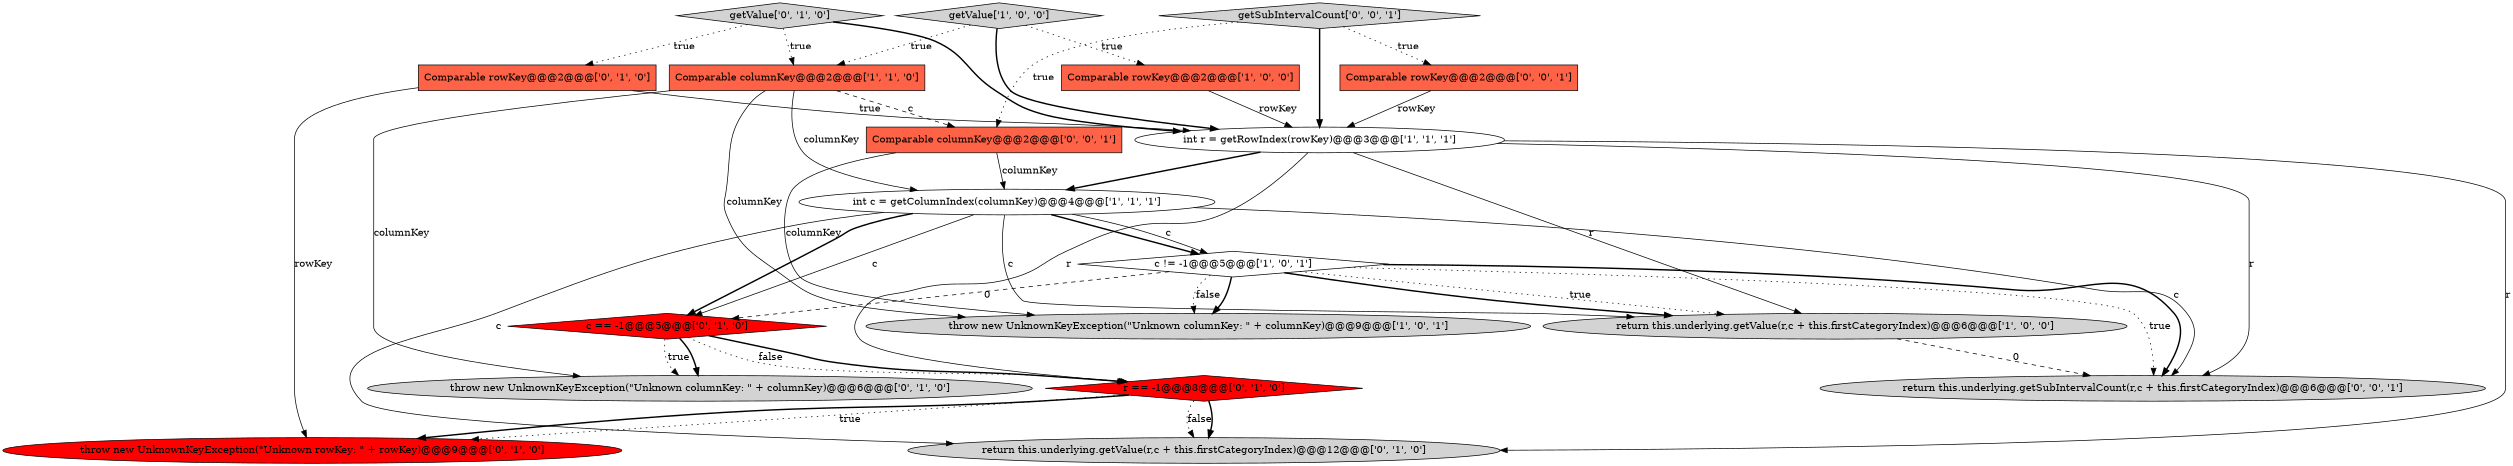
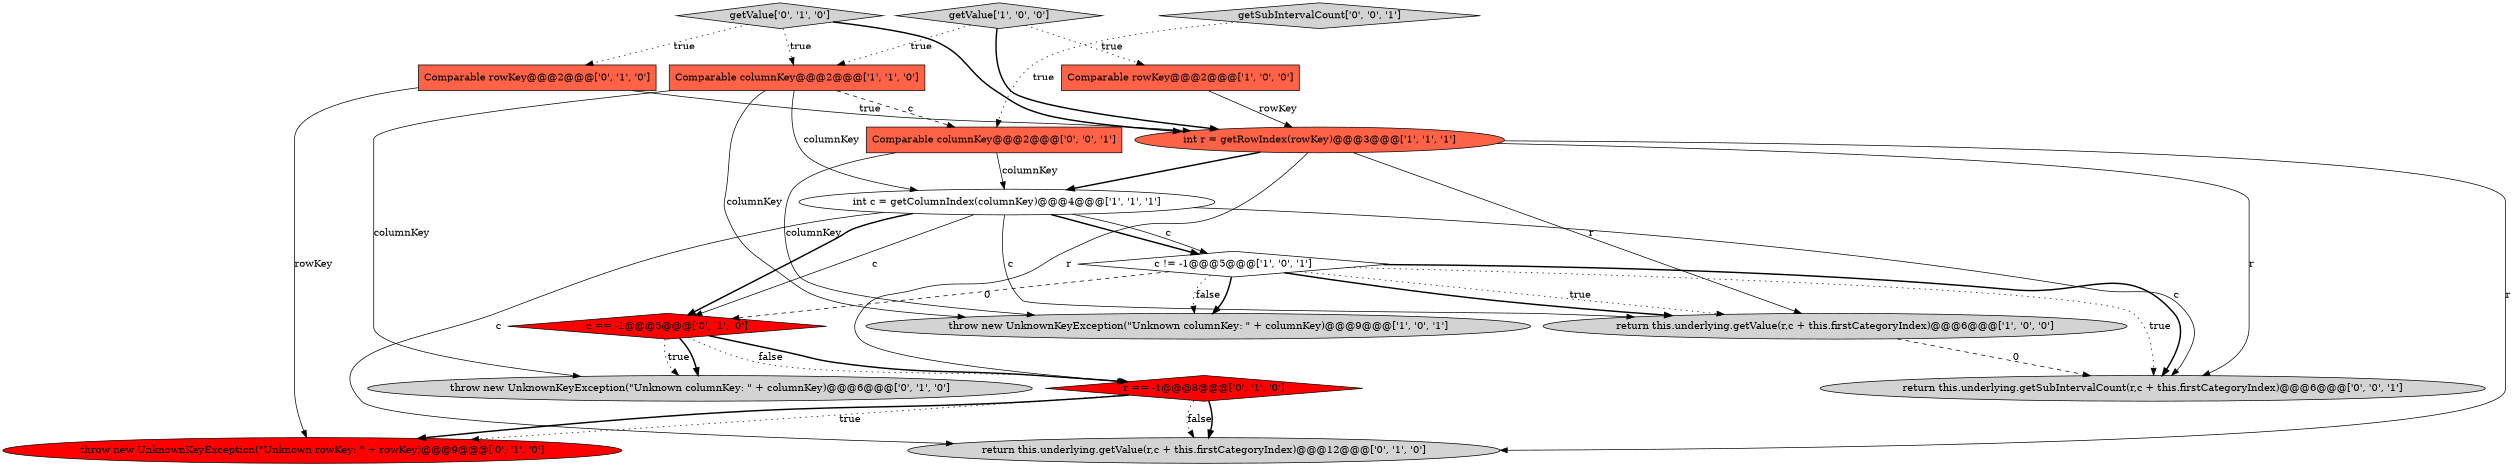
  digraph {
    node [fillcolor=lightgray shape=ellipse style=filled]
    edge [style=solid]
    n1 [fillcolor=tomato label="Comparable rowKey@@@2@@@['1', '0', '0']" shape=box]
-   n2 [fillcolor=white label="int r = getRowIndex(rowKey)@@@3@@@['1', '1', '1']"]
+   n2 [fillcolor=tomato label="int r = getRowIndex(rowKey)@@@3@@@['1', '1', '1']"]
    n3 [fillcolor=white label="int c = getColumnIndex(columnKey)@@@4@@@['1', '1', '1']"]
    n4 [label="return this.underlying.getValue(r,c + this.firstCategoryIndex)@@@12@@@['0', '1', '0']"]
    n5 [label="return this.underlying.getSubIntervalCount(r,c + this.firstCategoryIndex)@@@6@@@['0', '0', '1']"]
    n6 [label="return this.underlying.getValue(r,c + this.firstCategoryIndex)@@@6@@@['1', '0', '0']"]
    n7 [fillcolor=red label="r == -1@@@8@@@['0', '1', '0']" shape=diamond]
    n8 [fillcolor=white label="c != -1@@@5@@@['1', '0', '1']" shape=diamond]
    n9 [fillcolor=red label="c == -1@@@5@@@['0', '1', '0']" shape=diamond]
    n10 [label="throw new UnknownKeyException(\"Unknown columnKey: \" + columnKey)@@@9@@@['1', '0', '1']"]
    n11 [label="throw new UnknownKeyException(\"Unknown columnKey: \" + columnKey)@@@6@@@['0', '1', '0']"]
    n12 [label="getSubIntervalCount['0', '0', '1']" shape=diamond]
-   n13 [fillcolor=tomato label="Comparable rowKey@@@2@@@['0', '0', '1']" shape=box]
    n14 [fillcolor=tomato label="Comparable columnKey@@@2@@@['0', '0', '1']" shape=box]
    n15 [label="getValue['1', '0', '0']" shape=diamond]
    n16 [fillcolor=tomato label="Comparable columnKey@@@2@@@['1', '1', '0']" shape=box]
    n17 [fillcolor=red label="throw new UnknownKeyException(\"Unknown rowKey: \" + rowKey)@@@9@@@['0', '1', '0']"]
    n18 [fillcolor=tomato label="Comparable rowKey@@@2@@@['0', '1', '0']" shape=box]
    n19 [label="getValue['0', '1', '0']" shape=diamond]
    n1 -> n2 [label=rowKey]
    n2 -> n3 [style=bold]
    n2 -> n4 [label=r]
    n2 -> n5 [label=r]
    n2 -> n6 [label=r]
    n2 -> n7 [label=r]
    n3 -> n4 [label=c]
    n3 -> n5 [label=c]
    n3 -> n6 [label=c]
    n3 -> n8 [style=bold]
    n3 -> n8 [label=c]
    n3 -> n9 [style=bold]
    n3 -> n9 [label=c]
    n6 -> n5 [label=0 style=dashed]
    n7 -> n4 [label=false style=dotted]
    n7 -> n4 [style=bold]
    n7 -> n17 [label=true style=dotted]
    n7 -> n17 [style=bold]
    n8 -> n5 [label=true style=dotted]
    n8 -> n5 [style=bold]
    n8 -> n6 [label=true style=dotted]
    n8 -> n6 [style=bold]
    n8 -> n9 [label=0 style=dashed]
    n8 -> n10 [style=bold]
    n8 -> n10 [label=false style=dotted]
    n9 -> n7 [style=bold]
    n9 -> n7 [label=false style=dotted]
    n9 -> n11 [label=true style=dotted]
    n9 -> n11 [style=bold]
-   n12 -> n2 [style=bold]
-   n12 -> n13 [label=true style=dotted]
    n12 -> n14 [label=true style=dotted]
-   n13 -> n2 [label=rowKey]
    n14 -> n3 [label=columnKey]
    n14 -> n10 [label=columnKey]
    n15 -> n1 [label=true style=dotted]
    n15 -> n2 [style=bold]
    n15 -> n16 [label=true style=dotted]
    n16 -> n3 [label=columnKey]
    n16 -> n10 [label=columnKey]
    n16 -> n11 [label=columnKey]
    n16 -> n14 [label=c style=dashed]
    n18 -> n2 [label=true]
    n18 -> n17 [label=rowKey]
    n19 -> n2 [style=bold]
    n19 -> n16 [label=true style=dotted]
    n19 -> n18 [label=true style=dotted]
  }
